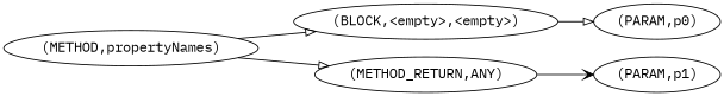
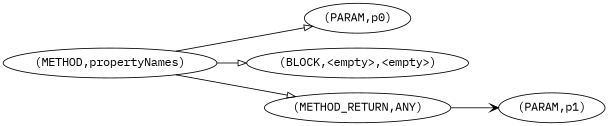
  digraph {
    fontname="IBM Plex Mono"
    rankdir=LR
    node [fontname="IBM Plex Mono"]
    edge [arrowhead=onormal fontname="IBM Plex Mono"]
    n1 [label=<(METHOD,propertyNames)>]
    n2 [label=<(PARAM,p0)>]
    n3 [label=<(BLOCK,&lt;empty&gt;,&lt;empty&gt;)>]
    n4 [label=<(METHOD_RETURN,ANY)>]
    n5 [label=<(PARAM,p1)>]
-   n3 -> n2
+   n1 -> n2
    n1 -> n3
    n1 -> n4
    n4 -> n5 [arrowhead=vee]
  }
